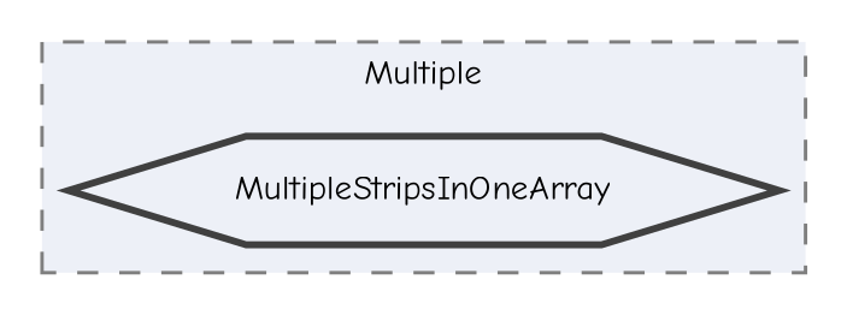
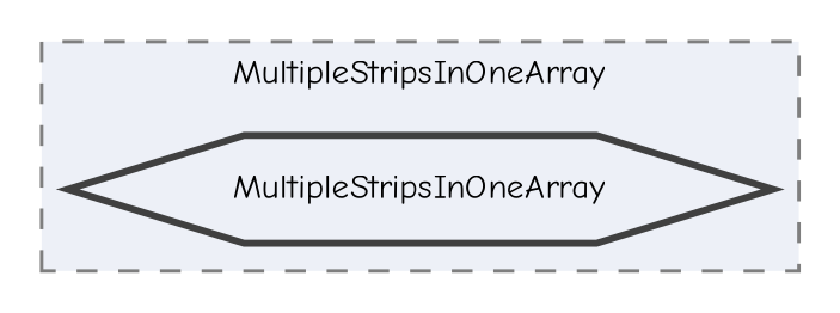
  digraph {
    compound=true
    fontname="Comic Neue"
    n1 [color=grey25 fillcolor="#edf0f7" fontname="Comic Neue" fontsize=10 height=0.2 label=MultipleStripsInOneArray shape=hexagon style="filled,bold" width=0.4]
    subgraph cluster_1 {
      bgcolor="#edf0f7"
      fontsize=10
-     label=Multiple
+     label=MultipleStripsInOneArray
      pencolor=grey50
      style="filled,dashed"
      n1
    }
  }
